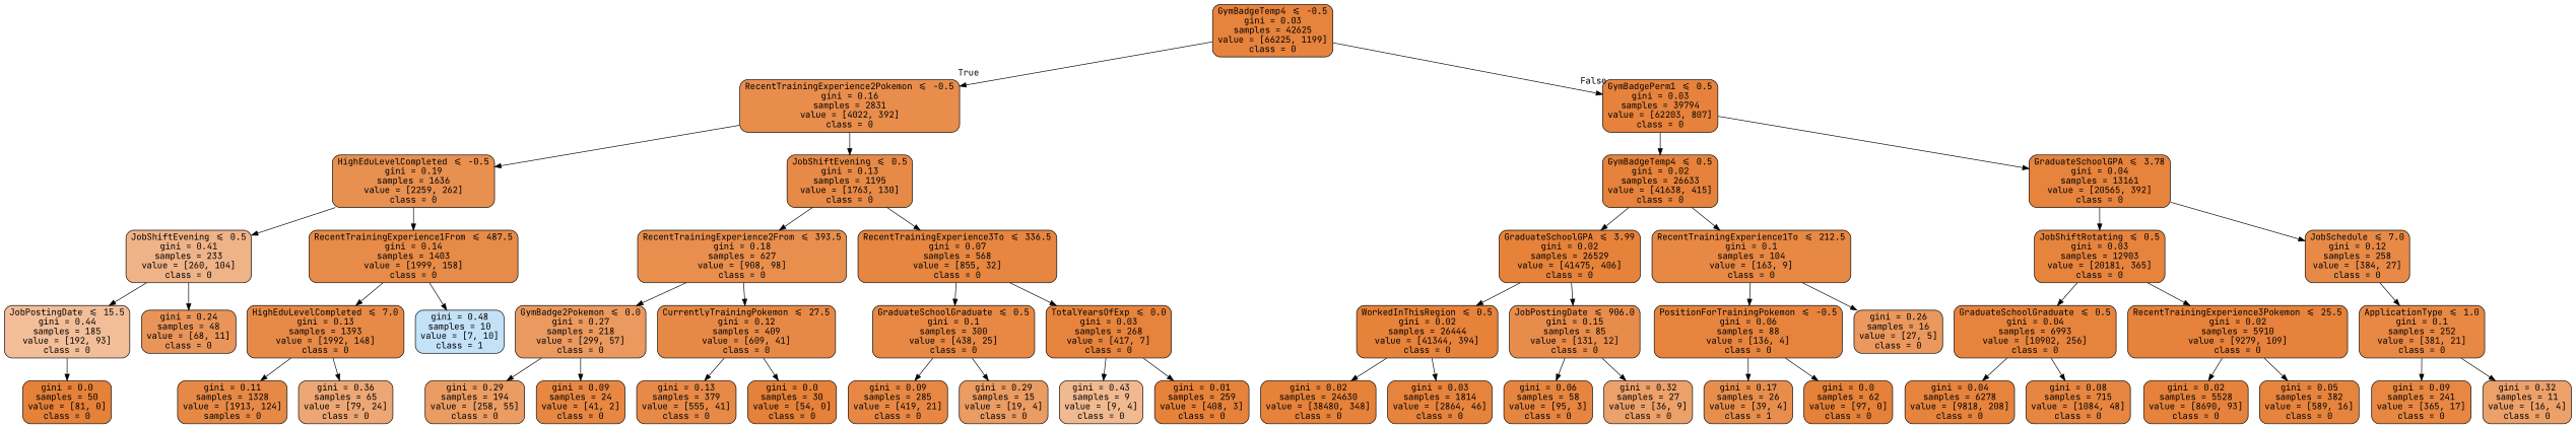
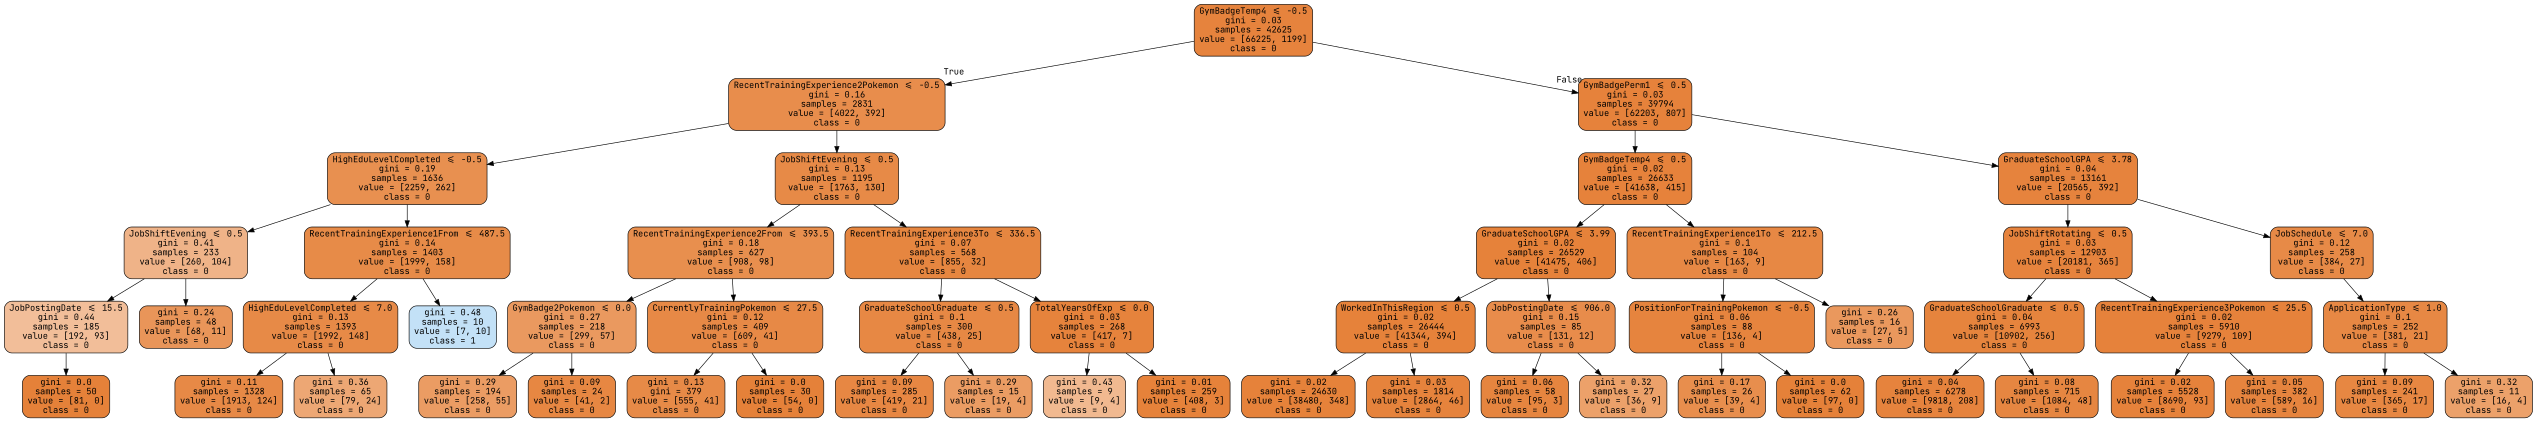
  digraph {
    fontname="JetBrains Mono"
    node [color=black fillcolor="#e58139fa" fontname="JetBrains Mono" shape=box style="filled, rounded"]
    edge [fontname="JetBrains Mono"]
    n1 [label="GymBadgeTemp4 <= -0.5\ngini = 0.03\nsamples = 42625\nvalue = [66225, 1199]\nclass = 0"]
    n2 [fillcolor="#e58139e6" label="RecentTrainingExperience2Pokemon <= -0.5\ngini = 0.16\nsamples = 2831\nvalue = [4022, 392]\nclass = 0"]
    n3 [fillcolor="#e58139fc" label="GymBadgePerm1 <= 0.5\ngini = 0.03\nsamples = 39794\nvalue = [62203, 807]\nclass = 0"]
    n4 [fillcolor="#e58139e1" label="HighEduLevelCompleted <= -0.5\ngini = 0.19\nsamples = 1636\nvalue = [2259, 262]\nclass = 0"]
    n5 [fillcolor="#e58139ec" label="JobShiftEvening <= 0.5\ngini = 0.13\nsamples = 1195\nvalue = [1763, 130]\nclass = 0"]
    n6 [fillcolor="#e58139fc" label="GymBadgeTemp4 <= 0.5\ngini = 0.02\nsamples = 26633\nvalue = [41638, 415]\nclass = 0"]
    n7 [label="GraduateSchoolGPA <= 3.78\ngini = 0.04\nsamples = 13161\nvalue = [20565, 392]\nclass = 0"]
    n8 [fillcolor="#e5813999" label="JobShiftEvening <= 0.5\ngini = 0.41\nsamples = 233\nvalue = [260, 104]\nclass = 0"]
    n9 [fillcolor="#e58139eb" label="RecentTrainingExperience1From <= 487.5\ngini = 0.14\nsamples = 1403\nvalue = [1999, 158]\nclass = 0"]
    n10 [fillcolor="#e58139e3" label="RecentTrainingExperience2From <= 393.5\ngini = 0.18\nsamples = 627\nvalue = [908, 98]\nclass = 0"]
    n11 [fillcolor="#e58139f5" label="RecentTrainingExperience3To <= 336.5\ngini = 0.07\nsamples = 568\nvalue = [855, 32]\nclass = 0"]
    n12 [fillcolor="#e5813983" label="JobPostingDate <= 15.5\ngini = 0.44\nsamples = 185\nvalue = [192, 93]\nclass = 0"]
    n13 [fillcolor="#e58139d6" label="gini = 0.24\nsamples = 48\nvalue = [68, 11]\nclass = 0"]
    n14 [fillcolor="#e58139ec" label="HighEduLevelCompleted <= 7.0\ngini = 0.13\nsamples = 1393\nvalue = [1992, 148]\nclass = 0"]
    n15 [fillcolor="#399de54d" label="gini = 0.48\nsamples = 10\nvalue = [7, 10]\nclass = 1"]
    n16 [fillcolor="#e58139ff" label="gini = 0.0\nsamples = 50\nvalue = [81, 0]\nclass = 0"]
-   n17 [fillcolor="#e58139ee" label="gini = 0.11\nsamples = 1328\nvalue = [1913, 124]\nsamples = 0"]
+   n17 [fillcolor="#e58139ee" label="gini = 0.11\nsamples = 1328\nvalue = [1913, 124]\nclass = 0"]
    n18 [fillcolor="#e58139b2" label="gini = 0.36\nsamples = 65\nvalue = [79, 24]\nclass = 0"]
    n19 [fillcolor="#e58139ce" label="GymBadge2Pokemon <= 0.0\ngini = 0.27\nsamples = 218\nvalue = [299, 57]\nclass = 0"]
    n20 [fillcolor="#e58139ee" label="CurrentlyTrainingPokemon <= 27.5\ngini = 0.12\nsamples = 409\nvalue = [609, 41]\nclass = 0"]
    n21 [fillcolor="#e58139f0" label="GraduateSchoolGraduate <= 0.5\ngini = 0.1\nsamples = 300\nvalue = [438, 25]\nclass = 0"]
    n22 [fillcolor="#e58139fb" label="TotalYearsOfExp <= 0.0\ngini = 0.03\nsamples = 268\nvalue = [417, 7]\nclass = 0"]
    n23 [fillcolor="#e58139c9" label="gini = 0.29\nsamples = 194\nvalue = [258, 55]\nclass = 0"]
    n24 [fillcolor="#e58139f3" label="gini = 0.09\nsamples = 24\nvalue = [41, 2]\nclass = 0"]
-   n25 [fillcolor="#e58139ec" label="gini = 0.13\nsamples = 379\nvalue = [555, 41]\nclass = 0"]
+   n25 [fillcolor="#e58139ec" label="gini = 0.13\ngini = 379\nvalue = [555, 41]\nclass = 0"]
    n26 [fillcolor="#e58139ff" label="gini = 0.0\nsamples = 30\nvalue = [54, 0]\nclass = 0"]
    n27 [fillcolor="#e58139f2" label="gini = 0.09\nsamples = 285\nvalue = [419, 21]\nclass = 0"]
    n28 [fillcolor="#e58139c9" label="gini = 0.29\nsamples = 15\nvalue = [19, 4]\nclass = 0"]
    n29 [fillcolor="#e581398e" label="gini = 0.43\nsamples = 9\nvalue = [9, 4]\nclass = 0"]
    n30 [fillcolor="#e58139fd" label="gini = 0.01\nsamples = 259\nvalue = [408, 3]\nclass = 0"]
    n31 [fillcolor="#e58139fd" label="GraduateSchoolGPA <= 3.99\ngini = 0.02\nsamples = 26529\nvalue = [41475, 406]\nclass = 0"]
    n32 [fillcolor="#e58139f1" label="RecentTrainingExperience1To <= 212.5\ngini = 0.1\nsamples = 104\nvalue = [163, 9]\nclass = 0"]
    n33 [label="JobShiftRotating <= 0.5\ngini = 0.03\nsamples = 12903\nvalue = [20181, 365]\nclass = 0"]
    n34 [fillcolor="#e58139ed" label="JobSchedule <= 7.0\ngini = 0.12\nsamples = 258\nvalue = [384, 27]\nclass = 0"]
    n35 [fillcolor="#e58139fd" label="WorkedInThisRegion <= 0.5\ngini = 0.02\nsamples = 26444\nvalue = [41344, 394]\nclass = 0"]
    n36 [fillcolor="#e58139e8" label="JobPostingDate <= 906.0\ngini = 0.15\nsamples = 85\nvalue = [131, 12]\nclass = 0"]
    n37 [fillcolor="#e58139f8" label="PositionForTrainingPokemon <= -0.5\ngini = 0.06\nsamples = 88\nvalue = [136, 4]\nclass = 0"]
    n38 [fillcolor="#e58139d0" label="gini = 0.26\nsamples = 16\nvalue = [27, 5]\nclass = 0"]
    n39 [fillcolor="#e58139fd" label="gini = 0.02\nsamples = 24630\nvalue = [38480, 348]\nclass = 0"]
    n40 [fillcolor="#e58139fb" label="gini = 0.03\nsamples = 1814\nvalue = [2864, 46]\nclass = 0"]
    n41 [fillcolor="#e58139f7" label="gini = 0.06\nsamples = 58\nvalue = [95, 3]\nclass = 0"]
    n42 [fillcolor="#e58139bf" label="gini = 0.32\nsamples = 27\nvalue = [36, 9]\nclass = 0"]
-   n43 [fillcolor="#e58139e5" label="gini = 0.17\nsamples = 26\nvalue = [39, 4]\nclass = 1"]
+   n43 [fillcolor="#e58139e5" label="gini = 0.17\nsamples = 26\nvalue = [39, 4]\nclass = 0"]
    n44 [fillcolor="#e58139ff" label="gini = 0.0\nsamples = 62\nvalue = [97, 0]\nclass = 0"]
    n45 [fillcolor="#e58139f9" label="GraduateSchoolGraduate <= 0.5\ngini = 0.04\nsamples = 6993\nvalue = [10902, 256]\nclass = 0"]
    n46 [fillcolor="#e58139fc" label="RecentTrainingExperience3Pokemon <= 25.5\ngini = 0.02\nsamples = 5910\nvalue = [9279, 109]\nclass = 0"]
    n47 [fillcolor="#e58139f1" label="ApplicationType <= 1.0\ngini = 0.1\nsamples = 252\nvalue = [381, 21]\nclass = 0"]
    n48 [label="gini = 0.04\nsamples = 6278\nvalue = [9818, 208]\nclass = 0"]
    n49 [fillcolor="#e58139f4" label="gini = 0.08\nsamples = 715\nvalue = [1084, 48]\nclass = 0"]
    n50 [fillcolor="#e58139fc" label="gini = 0.02\nsamples = 5528\nvalue = [8690, 93]\nclass = 0"]
    n51 [fillcolor="#e58139f8" label="gini = 0.05\nsamples = 382\nvalue = [589, 16]\nclass = 0"]
    n52 [fillcolor="#e58139f3" label="gini = 0.09\nsamples = 241\nvalue = [365, 17]\nclass = 0"]
    n53 [fillcolor="#e58139bf" label="gini = 0.32\nsamples = 11\nvalue = [16, 4]\nclass = 0"]
    n1 -> n2 [headlabel=True labelangle=45 labeldistance=2.5]
    n1 -> n3 [headlabel=False labelangle=-45 labeldistance=2.5]
    n2 -> n4
    n2 -> n5
    n3 -> n6
    n3 -> n7
    n4 -> n8
    n4 -> n9
    n5 -> n10
    n5 -> n11
    n6 -> n31
    n6 -> n32
    n7 -> n33
    n7 -> n34
    n8 -> n12
    n8 -> n13
    n9 -> n14
    n9 -> n15
    n10 -> n19
    n10 -> n20
    n11 -> n21
    n11 -> n22
    n12 -> n16
    n14 -> n17
    n14 -> n18
    n19 -> n23
    n19 -> n24
    n20 -> n25
    n20 -> n26
    n21 -> n27
    n21 -> n28
    n22 -> n29
    n22 -> n30
    n31 -> n35
    n31 -> n36
    n32 -> n37
    n32 -> n38
    n33 -> n45
    n33 -> n46
    n34 -> n47
    n35 -> n39
    n35 -> n40
    n36 -> n41
    n36 -> n42
    n37 -> n43
    n37 -> n44
    n45 -> n48
    n45 -> n49
    n46 -> n50
    n46 -> n51
    n47 -> n52
    n47 -> n53
  }
